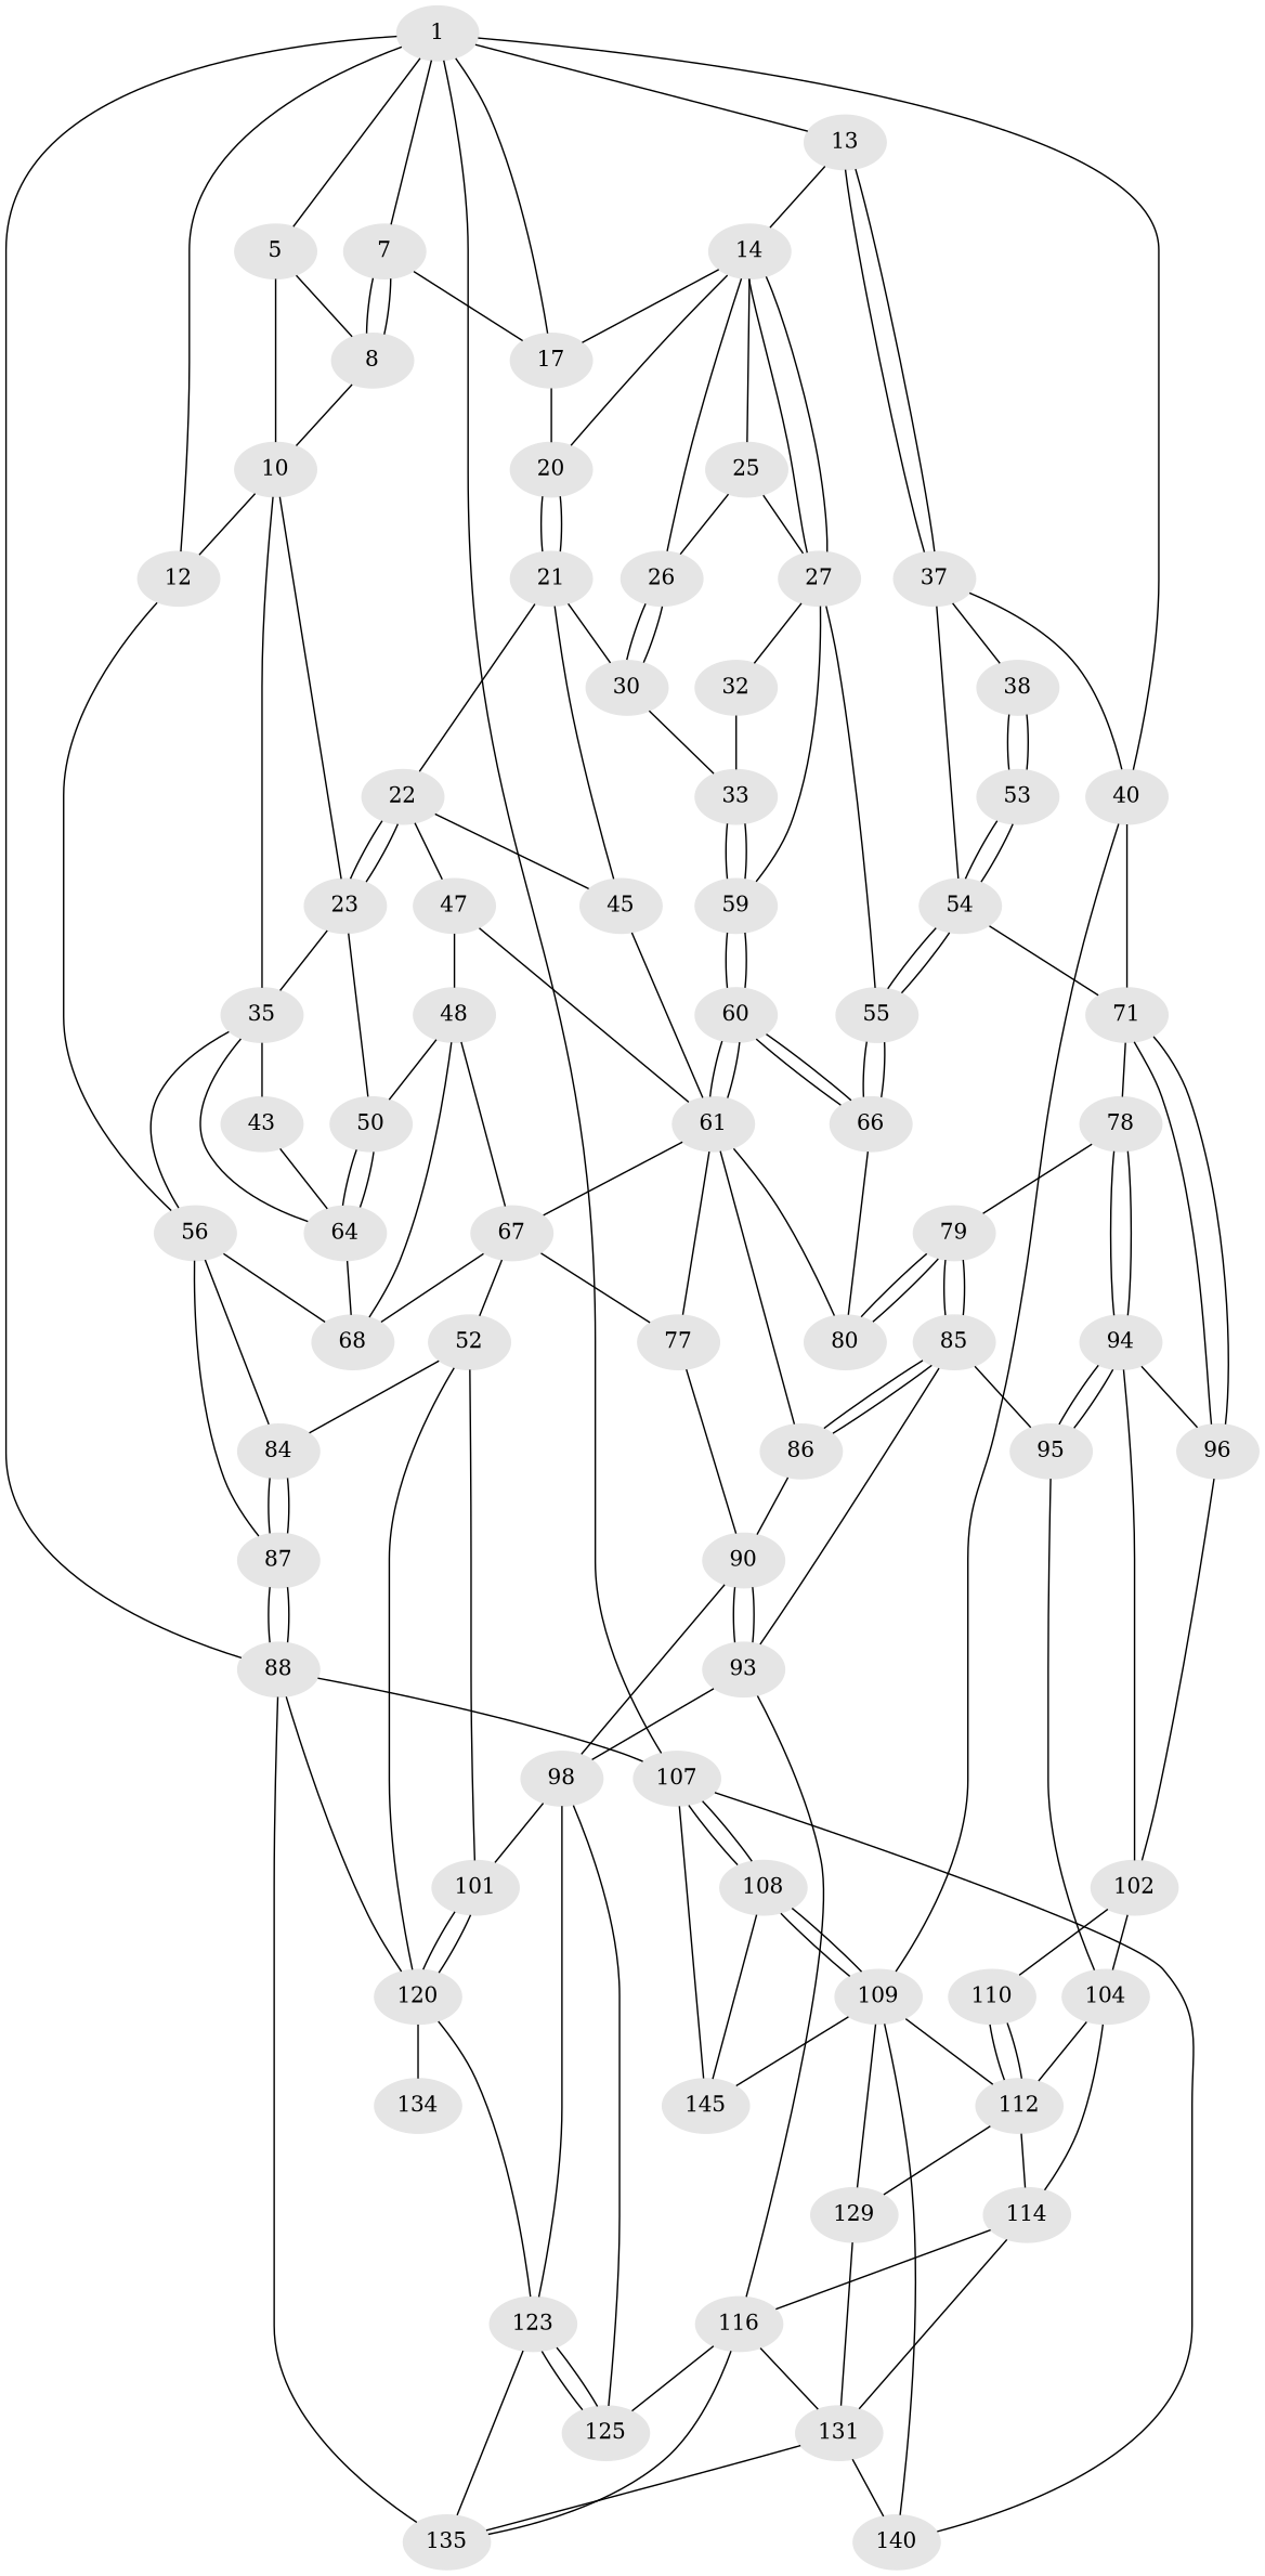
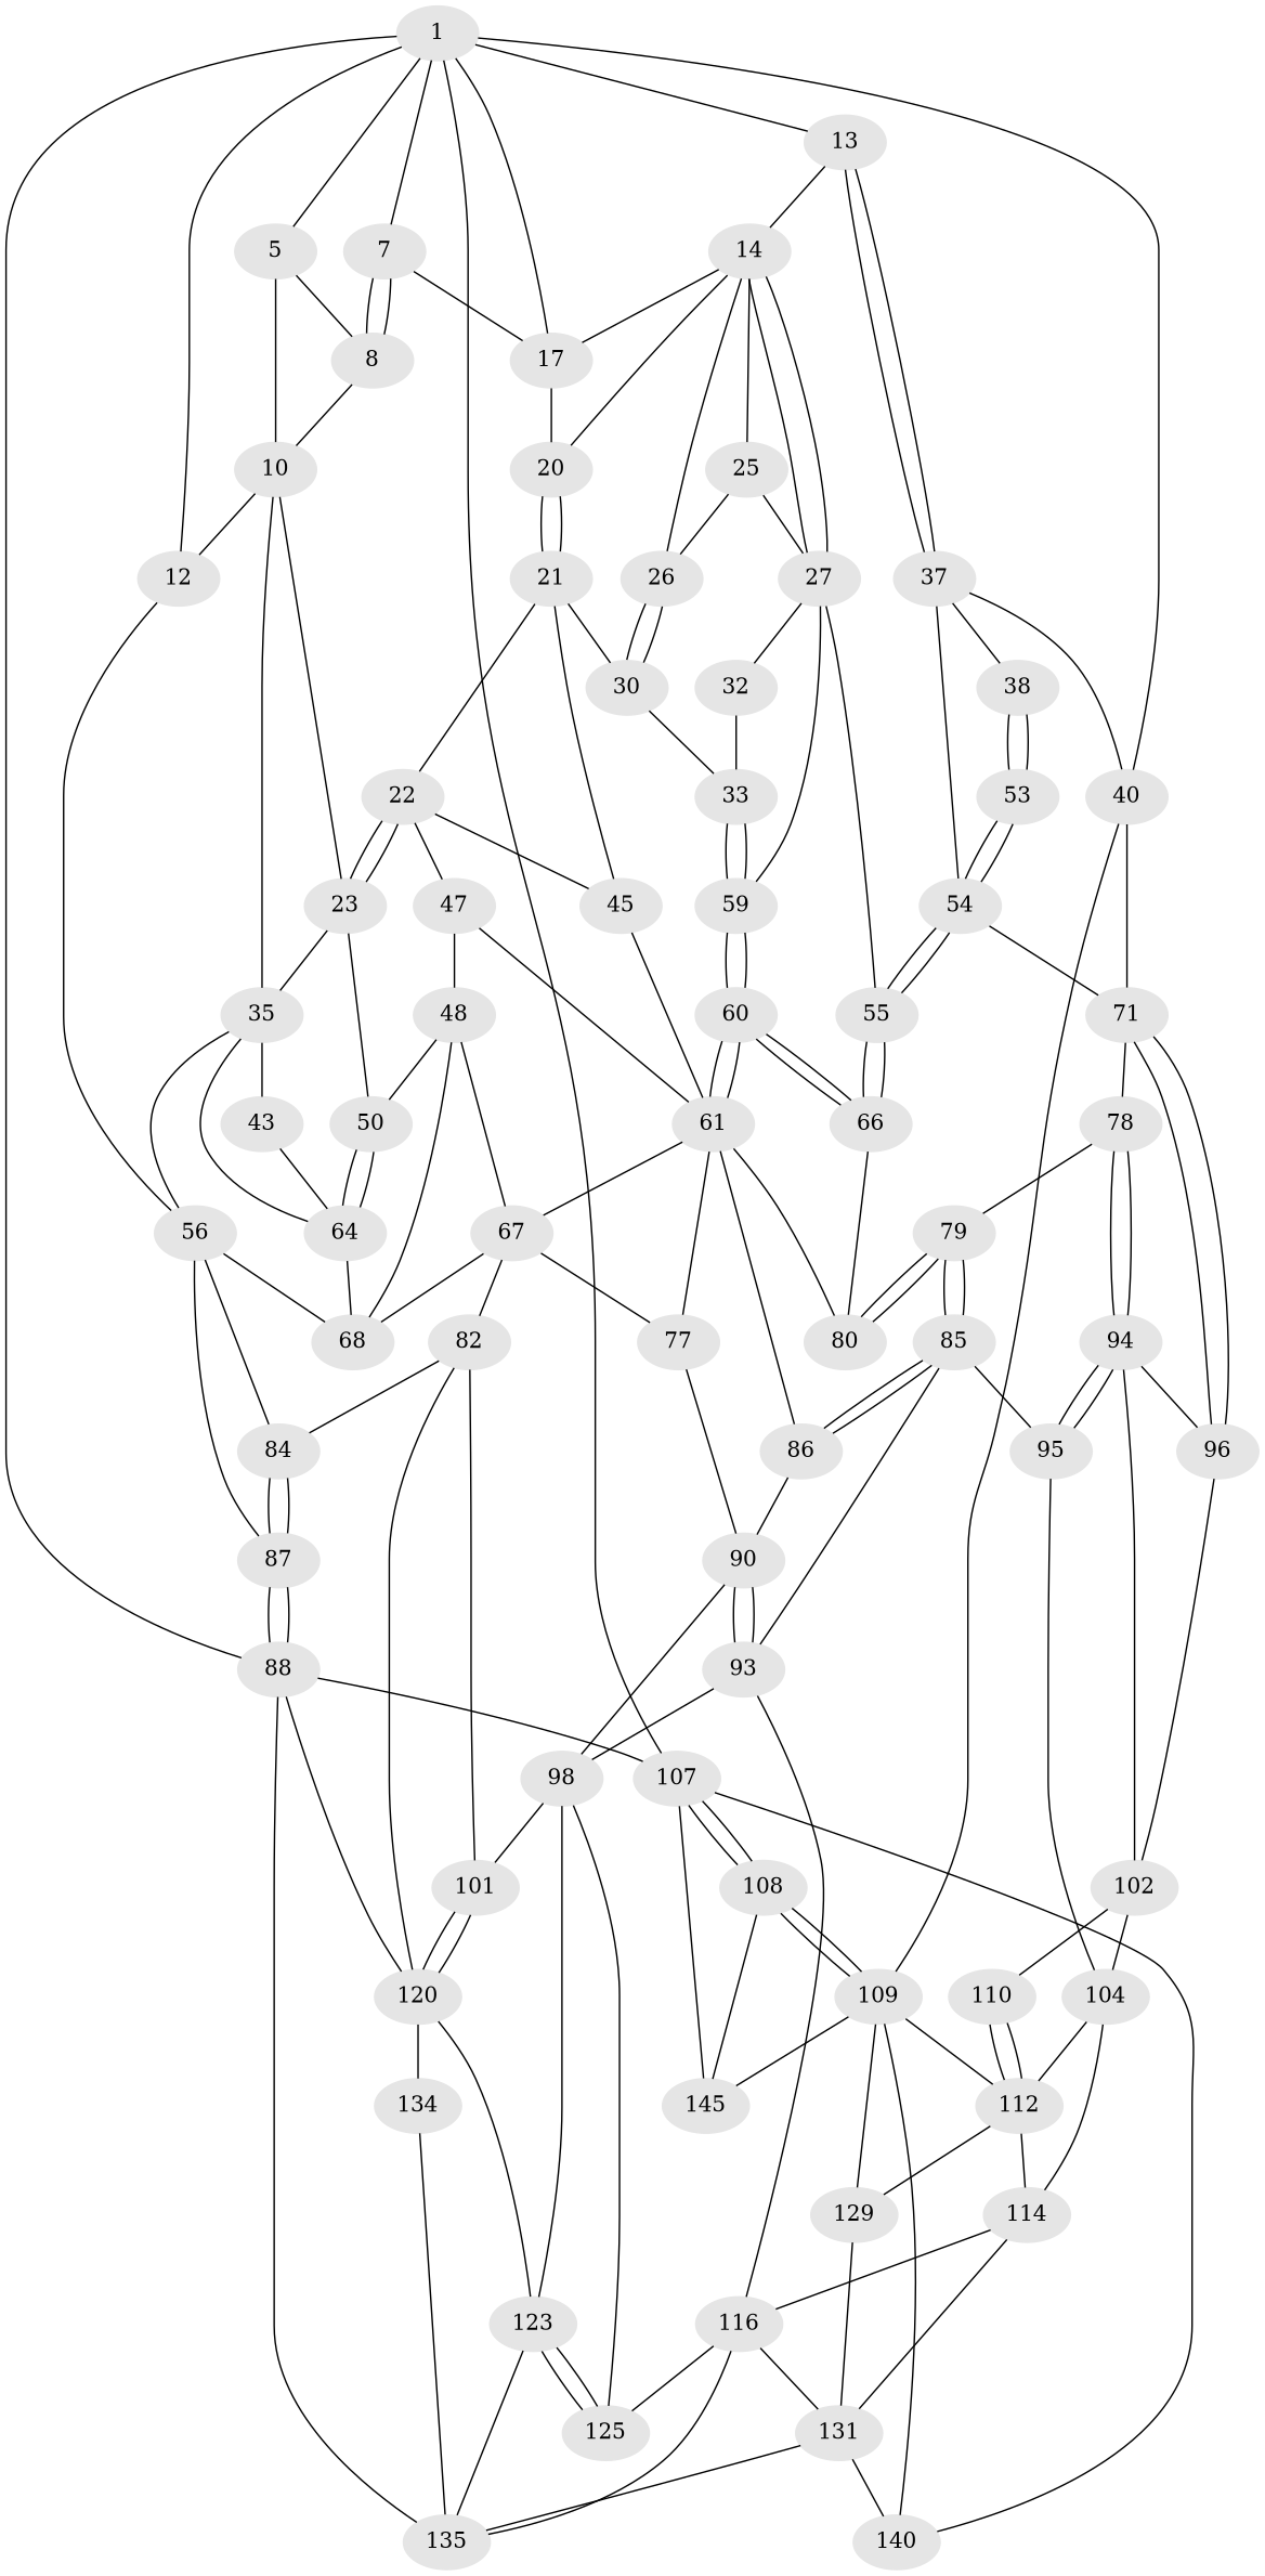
  graph {
    node [color=gray90 style=filled]
    1 [super="+6+2"]
    5 [super="+9"]
    7
    12
    13
    17 [super="+18"]
    40 [super="+70"]
    88 [super="+89"]
    107 [super="+147"]
    8
    10 [super="+24+11"]
    56 [super="+73+57"]
    14 [super="+15"]
    37 [super="+41"]
    20
    71 [super="+72"]
    109 [super="+111"]
    120 [super="+121"]
    135 [super="+138+136"]
    108 [super="+144"]
    140 [super="+141"]
    145 [super="+146"]
    23 [super="+34"]
    35 [super="+42+36"]
    50
    43
    64 [super="+65"]
    68 [super="+69"]
    84
    87
    25
    26
    27 [super="+28"]
    38 [super="+39"]
    54 [super="+58"]
    21 [super="+31"]
    30
    32
    55
    59
    22 [super="+46"]
    45
    47
    33
    61 [super="+76+62"]
    48 [super="+49"]
    53
    66
    60
    78
    96
    112 [super="+117"]
    129
    67 [super="+74"]
    77
    80
    86
-   82 [super="+83" label=52]
+   82 [super="+83"]
    90 [super="+91"]
    101
    79
    94 [super="+97"]
    102 [super="+103+106"]
    93 [super="+113"]
    98 [super="+99"]
    85 [super="+92"]
    95
    123 [super="+124"]
    134
    116 [super="+126"]
    104 [super="+105"]
    125
    131 [super="+132+139"]
    110
    114 [super="+115+119"]
    1 -- 5
    1 -- 7
    1 -- 12
    1 -- 13
    1 -- 17
    1 -- 40
    1 -- 88
    1 -- 107
    5 -- 8
    5 -- 10
    7 -- 17
    7 -- 8
    7 -- 8
    12 -- 56
    13 -- 14
    13 -- 37
    13 -- 37
    17 -- 20
    40 -- 71
    40 -- 109
    88 -- 107 [weight=2]
    88 -- 120
    88 -- 135 [weight=2]
    107 -- 108
    107 -- 108
    107 -- 140
    107 -- 145
    8 -- 10
    10 -- 12
    10 -- 23
    10 -- 35
    56 -- 68
    56 -- 84
    56 -- 87
    14 -- 17
    14 -- 20
    14 -- 25
    14 -- 26
    14 -- 27
    14 -- 27
    37 -- 40
    37 -- 38
    37 -- 54
    20 -- 21
    20 -- 21
    71 -- 78
    71 -- 96
    71 -- 96
    109 -- 140
    109 -- 145
    109 -- 112
    109 -- 129
    120 -- 123
    120 -- 134 [weight=2]
    108 -- 109
    108 -- 109
    108 -- 145 [weight=2]
    23 -- 35
    23 -- 50
    35 -- 56
    35 -- 43 [weight=2]
    35 -- 64
    50 -- 64
    50 -- 64
    43 -- 64
    64 -- 68
    84 -- 87
    84 -- 87
    87 -- 88
    87 -- 88
    25 -- 26
    25 -- 27
    26 -- 30
    26 -- 30
    27 -- 32 [weight=2]
    27 -- 55
    27 -- 59
    38 -- 53 [weight=2]
    38 -- 53
    54 -- 71
    54 -- 55
    54 -- 55
    21 -- 30
    21 -- 22
    21 -- 45
    30 -- 33
    32 -- 33
    55 -- 66
    55 -- 66
    59 -- 60
    59 -- 60
    22 -- 23
    22 -- 23
    22 -- 45
    22 -- 47
    45 -- 61
    47 -- 61
    47 -- 48
    33 -- 59
    33 -- 59
    61 -- 67
    61 -- 77
    61 -- 80
    61 -- 86
    48 -- 50
    48 -- 68
    48 -- 67
    53 -- 54
    53 -- 54
    66 -- 80
    60 -- 61
    60 -- 61
    60 -- 66
    60 -- 66
    78 -- 79
    78 -- 94
    78 -- 94
    96 -- 102
    112 -- 129
    112 -- 114
    129 -- 131
    67 -- 68
    67 -- 77
    67 -- 82
    77 -- 90
    86 -- 90
    82 -- 120
    82 -- 84
    82 -- 101
    90 -- 93
    90 -- 93
    90 -- 98
    101 -- 120
    101 -- 120
    79 -- 80
    79 -- 80
    79 -- 85
    79 -- 85
    94 -- 96
    94 -- 102
    94 -- 95
    94 -- 95
    102 -- 104
    102 -- 110 [weight=2]
    93 -- 98
    93 -- 116
    98 -- 101
    98 -- 123
    98 -- 125
    85 -- 86
    85 -- 86
    85 -- 93
    85 -- 95
    95 -- 104
    123 -- 135
    123 -- 125
    123 -- 125
+   134 -- 135
    116 -- 135
    116 -- 125
    116 -- 131
    104 -- 112
    104 -- 114
    131 -- 135
    131 -- 140 [weight=2]
    110 -- 112
    110 -- 112
    114 -- 116
    114 -- 131
  }
